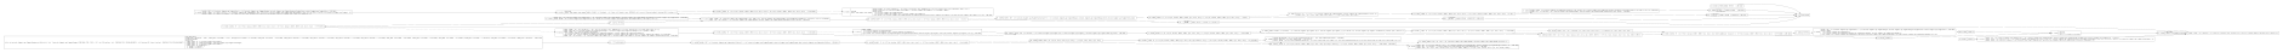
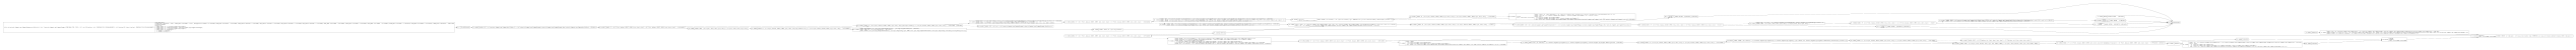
  digraph {
    fontname="IBM Plex Mono"
    rankdir=LR
    node [fontname="IBM Plex Mono" shape=record]
    edge [fontname="IBM Plex Mono"]
    n1 [label="{52\:\ ?|MTH_ENTER_BLOCK\l}"]
    n2 [label="{54\:\ 0x0000|0x0000: IGET  (r0 I:androidx.fragment.app.FragmentHostCallback\<?\>) = (r6 I:androidx.fragment.app.FragmentManager) androidx.fragment.app.FragmentManager.mHost androidx.fragment.app.FragmentHostCallback  (LINE:1636)\l}"]
    n3 [label="{55\:\ 0x0002|0x0002: IF  (r0 I:??[int, boolean, OBJECT, ARRAY, byte, short, char]) != (0 ??[int, boolean, OBJECT, ARRAY, byte, short, char])  \-\> B:61:0x0010 \l}"]
    n4 [label="{56\:\ 0x0004|0x0004: CONST  (r0 I:??[int, float, short, byte, char]) = (\-1 ??[int, float, short, byte, char]) \l}"]
    n5 [label="{61\:\ 0x0010|0x0010: IF  (r8 I:??[int, boolean, OBJECT, ARRAY, byte, short, char] A[D('always' boolean)]) != (0 ??[int, boolean, OBJECT, ARRAY, byte, short, char])  \-\> B:65:0x0017  (LINE:1640)\l}"]
    n6 [label="{57\:\ 0x0005|0x0005: IF  (r7 I:??[int, boolean, OBJECT, ARRAY, byte, short, char] A[D('newState' int)]) != (r0 I:??[int, boolean, OBJECT, ARRAY, byte, short, char])  \-\> B:59:0x0008 \l}"]
    n7 [label="{62\:\ 0x0012|0x0012: IGET  (r0 I:int) = (r6 I:androidx.fragment.app.FragmentManager) androidx.fragment.app.FragmentManager.mCurState int \l}"]
    n8 [label="{65\:\ 0x0017|0x0017: IPUT  (r7 I:int A[D('newState' int)]), (r6 I:androidx.fragment.app.FragmentManager) androidx.fragment.app.FragmentManager.mCurState int  (LINE:1644)\l0x0019: SGET  (r0 I:boolean) =  androidx.fragment.app.FragmentManager.USE_STATE_MANAGER boolean  (LINE:1646)\l0x001b: CONST  (r1 I:??[int, float, boolean, short, byte, char, OBJECT, ARRAY]) = (0 ??[int, float, boolean, short, byte, char, OBJECT, ARRAY]) \l}"]
    n9 [label="{59\:\ 0x0008|0x0008: NEW_INSTANCE  (r0 I:java.lang.IllegalStateException) =  java.lang.IllegalStateException  (LINE:1637)\l0x000a: CONST_STR  (r1 I:java.lang.String) =  \"No activity\" \l0x000c: INVOKE  (r0 I:java.lang.IllegalStateException), (r1 I:java.lang.String) type: DIRECT call: java.lang.IllegalStateException.\<init\>(java.lang.String):void A[MD:(java.lang.String):void (c)]\l}"]
+   n10 [label="{60\:\ 0x000f|0x000f: THROW  (r0 I:java.lang.Throwable) \l}"]
    n11 [label="{53\:\ ?|MTH_EXIT_BLOCK\l}"]
+   n12 [label="{66\:\ 0x001c|0x001c: IF  (r0 I:??[int, boolean, OBJECT, ARRAY, byte, short, char]) == (0 ??[int, boolean, OBJECT, ARRAY, byte, short, char])  \-\> B:68:0x0024 \l}"]
    n13 [label="{64\:\ 0x0016|RETURN\l|0x0016: RETURN    (LINE:1641)\l}"]
    n14 [label="{67\:\ 0x001e|0x001e: IGET  (r0 I:androidx.fragment.app.FragmentStore) = (r6 I:androidx.fragment.app.FragmentManager) androidx.fragment.app.FragmentManager.mFragmentStore androidx.fragment.app.FragmentStore  (LINE:1647)\l0x0020: INVOKE  (r0 I:androidx.fragment.app.FragmentStore) type: VIRTUAL call: androidx.fragment.app.FragmentStore.moveToExpectedState():void A[MD:():void (m)]\l}"]
    n15 [label="{68\:\ 0x0024|0x0024: IGET  (r0 I:androidx.fragment.app.FragmentStore) = (r6 I:androidx.fragment.app.FragmentManager) androidx.fragment.app.FragmentManager.mFragmentStore androidx.fragment.app.FragmentStore  (LINE:1650)\l0x0026: INVOKE  (r0 I:java.util.List) = (r0 I:androidx.fragment.app.FragmentStore) type: VIRTUAL call: androidx.fragment.app.FragmentStore.getFragments():java.util.List A[MD:():java.util.List\<androidx.fragment.app.Fragment\> (m)]\l0x002a: INVOKE  (r0 I:java.util.Iterator) = (r0 I:java.util.List) type: INTERFACE call: java.util.List.iterator():java.util.Iterator A[MD:():java.util.Iterator\<E\> (c)]\l}"]
    n16 [label="{87\:\ 0x0074|0x0074: INVOKE  (r6 I:androidx.fragment.app.FragmentManager) type: DIRECT call: androidx.fragment.app.FragmentManager.startPendingDeferredFragments():void A[MD:():void (m)] (LINE:1669)\l0x0077: IGET  (r0 I:boolean) = (r6 I:androidx.fragment.app.FragmentManager) androidx.fragment.app.FragmentManager.mNeedMenuInvalidate boolean  (LINE:1671)\l}"]
    n17 [label="{69\:\ 0x002e|LOOP_START\lLOOP:0: B:69:0x002e\-\>B:71:0x0034\l|0x002e: INVOKE  (r2 I:boolean) = (r0 I:java.util.Iterator) type: INTERFACE call: java.util.Iterator.hasNext():boolean A[MD:():boolean (c)]\l}"]
    n18 [label="{88\:\ 0x0079|0x0079: IF  (r0 I:??[int, boolean, OBJECT, ARRAY, byte, short, char]) == (0 ??[int, boolean, OBJECT, ARRAY, byte, short, char])  \-\> B:101:? \l}"]
    n19 [label="{89\:\ 0x007b|0x007b: IGET  (r0 I:androidx.fragment.app.FragmentHostCallback\<?\>) = (r6 I:androidx.fragment.app.FragmentManager) androidx.fragment.app.FragmentManager.mHost androidx.fragment.app.FragmentHostCallback \l}"]
    n20 [label="{101\:\ ?|SYNTHETIC\lRETURN\l|0x0089: RETURN   A[SYNTHETIC] (LINE:1675)\l}"]
    n21 [label="{90\:\ 0x007d|0x007d: IF  (r0 I:??[int, boolean, OBJECT, ARRAY, byte, short, char]) == (0 ??[int, boolean, OBJECT, ARRAY, byte, short, char])  \-\> B:102:? \l}"]
    n22 [label="{91\:\ 0x007f|0x007f: IGET  (r2 I:int) = (r6 I:androidx.fragment.app.FragmentManager) androidx.fragment.app.FragmentManager.mCurState int \l0x0081: CONST  (r3 I:??[int, float, short, byte, char]) = (7 ??[int, float, short, byte, char]) \l}"]
    n23 [label="{102\:\ ?|SYNTHETIC\lRETURN\l|0x0089: RETURN   A[SYNTHETIC] (LINE:1675)\l}"]
    n24 [label="{92\:\ 0x0082|0x0082: IF  (r2 I:??[int, boolean, OBJECT, ARRAY, byte, short, char]) != (r3 I:??[int, boolean, OBJECT, ARRAY, byte, short, char])  \-\> B:103:? \l}"]
    n25 [label="{93\:\ 0x0084|0x0084: INVOKE  (r0 I:androidx.fragment.app.FragmentHostCallback) type: VIRTUAL call: androidx.fragment.app.FragmentHostCallback.onSupportInvalidateOptionsMenu():void A[MD:():void (m)] (LINE:1672)\l0x0087: IPUT  (r1 I:boolean), (r6 I:androidx.fragment.app.FragmentManager) androidx.fragment.app.FragmentManager.mNeedMenuInvalidate boolean  (LINE:1673)\l}"]
    n26 [label="{103\:\ ?|SYNTHETIC\lRETURN\l|0x0089: RETURN   A[SYNTHETIC] (LINE:1675)\l}"]
    n27 [label="{94\:\ 0x0089|RETURN\lORIG_RETURN\l|0x0089: RETURN    (LINE:1675)\l}"]
    n28 [label="{70\:\ 0x0032|0x0032: IF  (r2 I:??[int, boolean, OBJECT, ARRAY, byte, short, char]) == (0 ??[int, boolean, OBJECT, ARRAY, byte, short, char])  \-\> B:95:0x003e \l}"]
    n29 [label="{71\:\ 0x0034|LOOP_END\lLOOP:0: B:69:0x002e\-\>B:71:0x0034\l|0x0034: INVOKE  (r2 I:java.lang.Object) = (r0 I:java.util.Iterator) type: INTERFACE call: java.util.Iterator.next():java.lang.Object A[MD:():E (c)]\l0x0038: CHECK_CAST (r2 I:androidx.fragment.app.Fragment) = (androidx.fragment.app.Fragment) (r2 I:??[OBJECT, ARRAY]) \l0x003a: OBJECT  \l  (r6 I:androidx.fragment.app.FragmentManager)\l  (r2 I:androidx.fragment.app.Fragment A[D('f' androidx.fragment.app.Fragment)])\l type: VIRTUAL call: androidx.fragment.app.FragmentManager.moveFragmentToExpectedState(androidx.fragment.app.Fragment):void A[MD:(androidx.fragment.app.Fragment):void (m)] (LINE:1651)\l}"]
    n30 [label="{95\:\ 0x003e|SYNTHETIC\l}"]
    n31 [label="{72\:\ 0x003e|0x003e: IGET  (r0 I:androidx.fragment.app.FragmentStore) = (r6 I:androidx.fragment.app.FragmentManager) androidx.fragment.app.FragmentManager.mFragmentStore androidx.fragment.app.FragmentStore  (LINE:1657)\l0x0040: INVOKE  (r0 I:java.util.List) = (r0 I:androidx.fragment.app.FragmentStore) type: VIRTUAL call: androidx.fragment.app.FragmentStore.getActiveFragmentStateManagers():java.util.List A[MD:():java.util.List\<androidx.fragment.app.FragmentStateManager\> (m)]\l0x0044: INVOKE  (r0 I:java.util.Iterator) = (r0 I:java.util.List) type: INTERFACE call: java.util.List.iterator():java.util.Iterator A[MD:():java.util.Iterator\<E\> (c)]\l}"]
    n32 [label="{73\:\ 0x0048|LOOP_START\lLOOP:1: B:73:0x0048\-\>B:98:0x0048\l|0x0048: INVOKE  (r2 I:boolean) = (r0 I:java.util.Iterator) type: INTERFACE call: java.util.Iterator.hasNext():boolean A[MD:():boolean (c)]\l}"]
    n33 [label="{74\:\ 0x004c|0x004c: IF  (r2 I:??[int, boolean, OBJECT, ARRAY, byte, short, char]) == (0 ??[int, boolean, OBJECT, ARRAY, byte, short, char])  \-\> B:97:0x0074 \l}"]
    n34 [label="{75\:\ 0x004e|0x004e: INVOKE  (r2 I:java.lang.Object) = (r0 I:java.util.Iterator) type: INTERFACE call: java.util.Iterator.next():java.lang.Object A[MD:():E (c)]\l0x0052: CHECK_CAST (r2 I:androidx.fragment.app.FragmentStateManager) = (androidx.fragment.app.FragmentStateManager) (r2 I:??[OBJECT, ARRAY]) \l0x0054: INVOKE  (r3 I:androidx.fragment.app.Fragment) = \l  (r2 I:androidx.fragment.app.FragmentStateManager A[D('fragmentStateManager' androidx.fragment.app.FragmentStateManager)])\l type: VIRTUAL call: androidx.fragment.app.FragmentStateManager.getFragment():androidx.fragment.app.Fragment A[MD:():androidx.fragment.app.Fragment (m)] (LINE:1658)\l0x0058: IGET  (r4 I:boolean) = (r3 I:androidx.fragment.app.Fragment A[D('f' androidx.fragment.app.Fragment)]) androidx.fragment.app.Fragment.mIsNewlyAdded boolean  (LINE:1659)\l}"]
    n35 [label="{97\:\ 0x0074|SYNTHETIC\l}"]
    n36 [label="{76\:\ 0x005a|0x005a: IF  (r4 I:??[int, boolean, OBJECT, ARRAY, byte, short, char]) != (0 ??[int, boolean, OBJECT, ARRAY, byte, short, char])  \-\> B:78:0x005f \l}"]
    n37 [label="{77\:\ 0x005c|0x005c: INVOKE  \l  (r6 I:androidx.fragment.app.FragmentManager)\l  (r3 I:androidx.fragment.app.Fragment A[D('f' androidx.fragment.app.Fragment)])\l type: VIRTUAL call: androidx.fragment.app.FragmentManager.moveFragmentToExpectedState(androidx.fragment.app.Fragment):void A[MD:(androidx.fragment.app.Fragment):void (m)] (LINE:1660)\l}"]
    n38 [label="{78\:\ 0x005f|0x005f: IGET  (r4 I:boolean) = (r3 I:androidx.fragment.app.Fragment A[D('f' androidx.fragment.app.Fragment)]) androidx.fragment.app.Fragment.mRemoving boolean  (LINE:1662)\l}"]
    n39 [label="{79\:\ 0x0061|0x0061: IF  (r4 I:??[int, boolean, OBJECT, ARRAY, byte, short, char]) == (0 ??[int, boolean, OBJECT, ARRAY, byte, short, char])  \-\> B:83:0x006b \l}"]
    n40 [label="{80\:\ 0x0063|0x0063: INVOKE  (r4 I:boolean) = (r3 I:androidx.fragment.app.Fragment A[D('f' androidx.fragment.app.Fragment)]) type: VIRTUAL call: androidx.fragment.app.Fragment.isInBackStack():boolean A[MD:():boolean (m)]\l}"]
    n41 [label="{83\:\ 0x006b|0x006b: CONST  (r4 I:??[int, float, boolean, short, byte, char, OBJECT, ARRAY]) = (0 ??[int, float, boolean, short, byte, char, OBJECT, ARRAY]) \l}"]
    n42 [label="{81\:\ 0x0067|0x0067: IF  (r4 I:??[int, boolean, OBJECT, ARRAY, byte, short, char]) != (0 ??[int, boolean, OBJECT, ARRAY, byte, short, char])  \-\> B:83:0x006b \l}"]
    n43 [label="{84\:\ 0x006c|0x006c: IF  (r4 I:??[int, boolean, OBJECT, ARRAY, byte, short, char] A[D('beingRemoved' boolean)]) == (0 ??[int, boolean, OBJECT, ARRAY, byte, short, char])  \-\> B:99:0x0048  (LINE:1663)\l}"]
    n44 [label="{82\:\ 0x0069|0x0069: CONST  (r4 I:??[boolean, int, float, short, byte, char]) = (1 ??[boolean, int, float, short, byte, char]) \l}"]
    n45 [label="{96\:\ 0x006e|SYNTHETIC\l}"]
    n46 [label="{99\:\ 0x0048|SYNTHETIC\l}"]
    n47 [label="{85\:\ 0x006e|0x006e: IGET  (r5 I:androidx.fragment.app.FragmentStore) = (r6 I:androidx.fragment.app.FragmentManager) androidx.fragment.app.FragmentManager.mFragmentStore androidx.fragment.app.FragmentStore  (LINE:1664)\l0x0070: INVOKE  \l  (r5 I:androidx.fragment.app.FragmentStore)\l  (r2 I:androidx.fragment.app.FragmentStateManager A[D('fragmentStateManager' androidx.fragment.app.FragmentStateManager)])\l type: VIRTUAL call: androidx.fragment.app.FragmentStore.makeInactive(androidx.fragment.app.FragmentStateManager):void A[MD:(androidx.fragment.app.FragmentStateManager):void (m)]\l}"]
    n48 [label="{98\:\ 0x0048|LOOP_END\lSYNTHETIC\lLOOP:1: B:73:0x0048\-\>B:98:0x0048\l}"]
    n49 [label="{100\:\ 0x0048|SYNTHETIC\l}"]
    n50 [label="{public void androidx.fragment.app.FragmentManager.moveToState((r6 'this' I:androidx.fragment.app.FragmentManager A[IMMUTABLE_TYPE, THIS]), (r7 I:int A[D('newState' int), IMMUTABLE_TYPE, METHOD_ARGUMENT]), (r8 I:boolean A[D('always' boolean), IMMUTABLE_TYPE, METHOD_ARGUMENT]))  | USE_LINES_HINTS\lCROSS_EDGE: B:64:0x0016 \-\> B:53:?, CROSS_EDGE: B:94:0x0089 \-\> B:53:?, CROSS_EDGE: B:92:0x0082 \-\> B:94:0x0089, CROSS_EDGE: B:90:0x007d \-\> B:94:0x0089, CROSS_EDGE: B:88:0x0079 \-\> B:94:0x0089, BACK_EDGE: B:71:0x0034 \-\> B:69:0x002e, BACK_EDGE: B:85:0x006e \-\> B:73:0x0048, BACK_EDGE: B:84:0x006c \-\> B:73:0x0048, CROSS_EDGE: B:83:0x006b \-\> B:84:0x006c, CROSS_EDGE: B:79:0x0061 \-\> B:83:0x006b, CROSS_EDGE: B:76:0x005a \-\> B:78:0x005f, CROSS_EDGE: B:74:0x004c \-\> B:87:0x0074, CROSS_EDGE: B:61:0x0010 \-\> B:65:0x0017, CROSS_EDGE: B:55:0x0002 \-\> B:61:0x0010\lINLINE_NOT_NEEDED\lDebug Info:\l  0x003a\-0x003d: r2 'f' Landroidx\/fragment\/app\/Fragment;\l  0x0054\-0x0073: r2 'fragmentStateManager' Landroidx\/fragment\/app\/FragmentStateManager;\l  0x0058\-0x0073: r3 'f' Landroidx\/fragment\/app\/Fragment;\l  0x006c\-0x0073: r4 'beingRemoved' Z\l  \-1 \-0x0089: r7 'newState' I\l  \-1 \-0x0089: r8 'always' Z\l}"]
    n1 -> n2
    n2 -> n3
    n3 -> n4 [style=dashed]
    n3 -> n5
    n4 -> n6
    n5 -> n7 [style=dashed]
    n5 -> n8
    n6 -> n5 [style=dashed]
    n6 -> n9
+   n8 -> n12
+   n9 -> n10
+   n10 -> n11
+   n12 -> n14 [style=dashed]
+   n12 -> n15
    n13 -> n11
    n14 -> n16
    n15 -> n17
    n16 -> n18
    n17 -> n28
    n18 -> n19 [style=dashed]
    n18 -> n20
    n19 -> n21
    n20 -> n11
    n21 -> n22 [style=dashed]
    n21 -> n23
    n22 -> n24
    n23 -> n11
    n24 -> n25 [style=dashed]
    n24 -> n26
    n25 -> n27
    n26 -> n11
    n27 -> n11
    n28 -> n29 [style=dashed]
    n29 -> n17
    n30 -> n31
    n31 -> n32
    n32 -> n33
    n33 -> n34 [style=dashed]
    n33 -> n35
    n34 -> n36
    n35 -> n16
    n36 -> n37 [style=dashed]
    n36 -> n38
    n37 -> n38
    n38 -> n39
    n39 -> n40 [style=dashed]
    n39 -> n41
    n40 -> n42
    n41 -> n43
    n42 -> n41
    n42 -> n44 [style=dashed]
    n43 -> n45 [style=dashed]
    n43 -> n46
    n44 -> n43
    n45 -> n47
    n46 -> n48
    n47 -> n49
    n48 -> n32
    n49 -> n48
    n50 -> n1
  }
